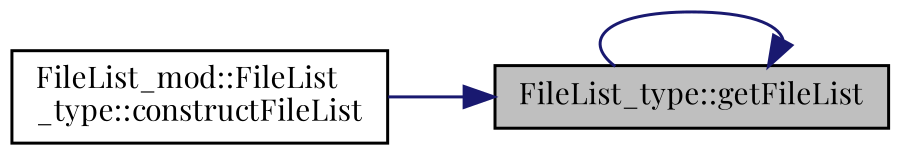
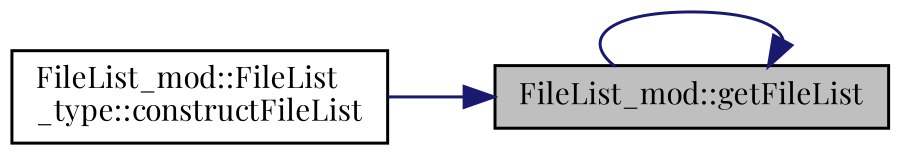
  digraph {
    rankdir=RL
    fontname="Playfair Display"
    node [color=black fontname="Playfair Display" fontsize=10 shape=record style=filled]
    edge [color=midnightblue dir=back fontname="Playfair Display" fontsize=10 labelfontname=Helvetica labelfontsize=10 style=solid]
-   n1 [fillcolor=grey75 fontcolor=black height=0.2 label="FileList_type::getFileList" width=0.4]
+   n1 [fillcolor=grey75 fontcolor=black height=0.2 label="FileList_mod::getFileList" width=0.4]
    n2 [fillcolor=white height=0.2 label="FileList_mod::FileList\l_type::constructFileList" width=0.4]
    n1 -> n1
    n1 -> n2
  }
